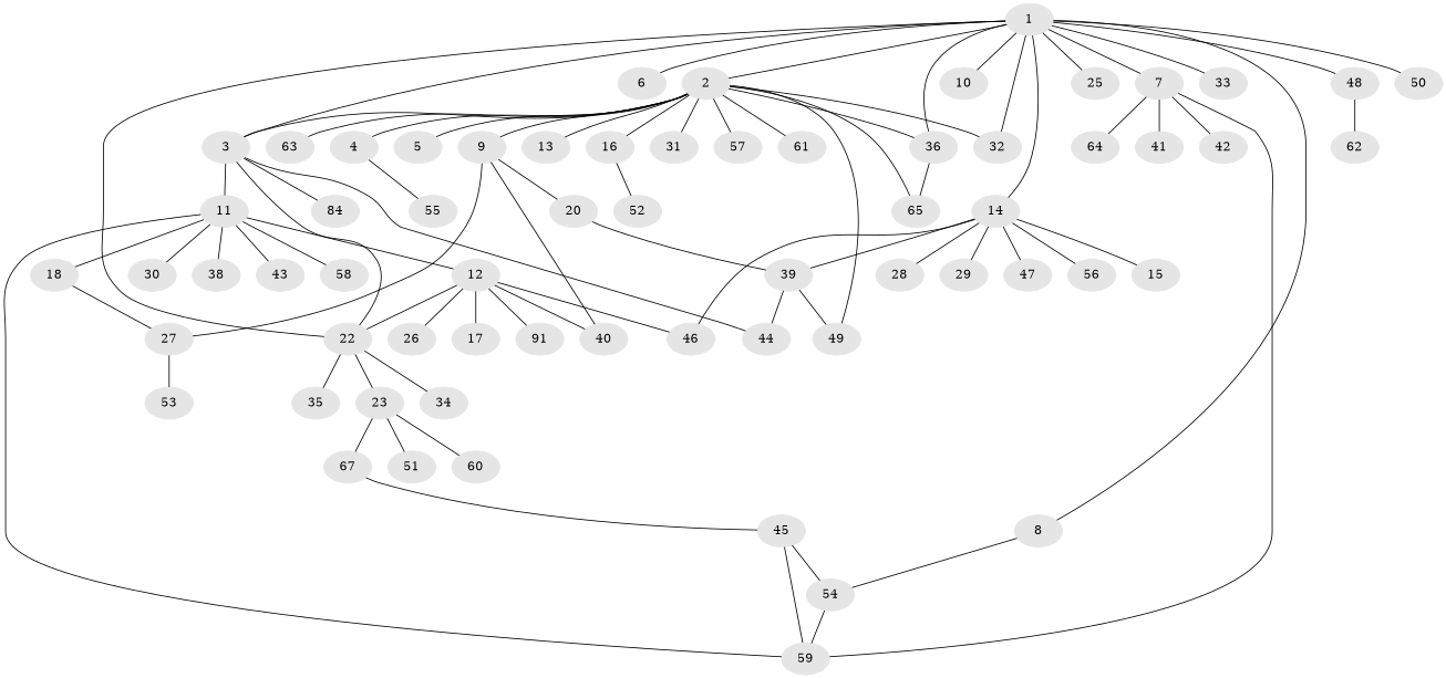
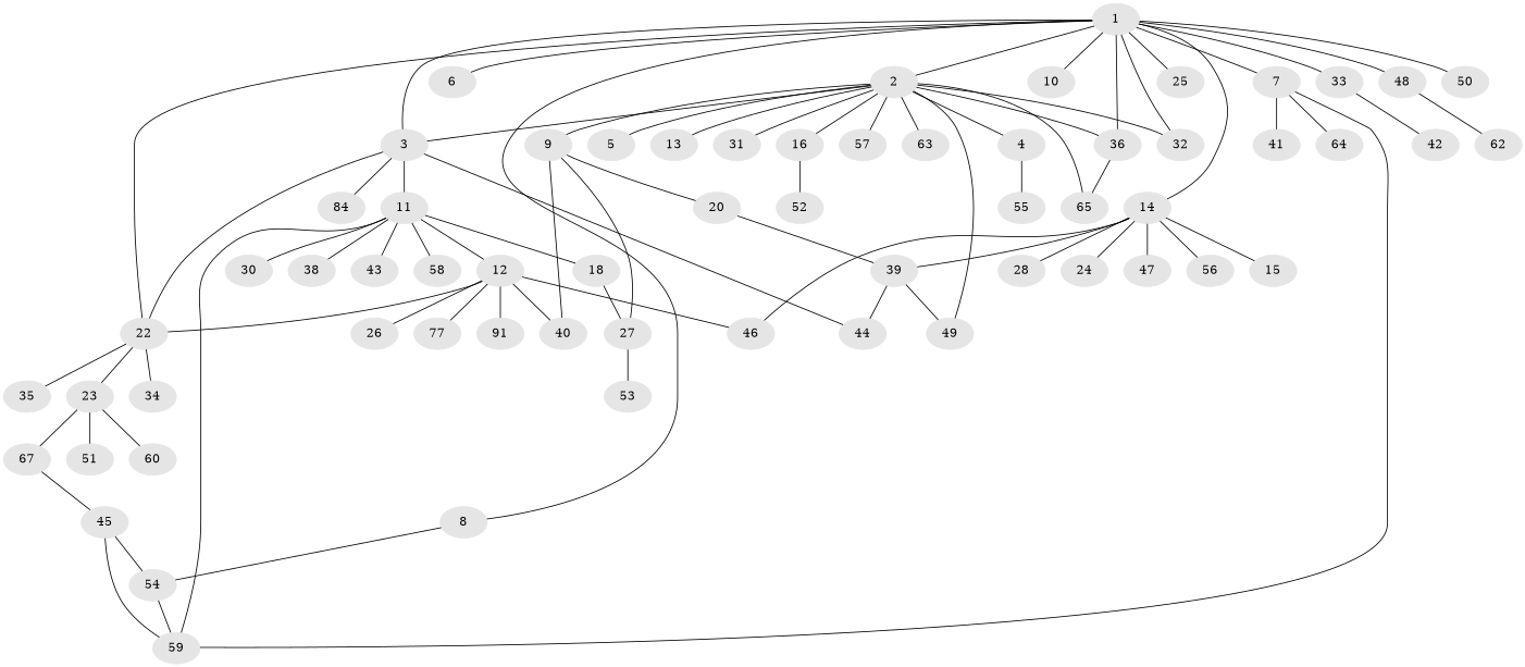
  graph {
    node [color=gray90 style=filled]
    edge [weight=1.0]
    1
    2
    3
    6
    7
    8
    10
    14
    22
    25
    32
    33
    36
    48
    50
    4
    5
    9
    13
    16
    31
    49
    57
-   61
    63
    65
    11
    n28 [label=84]
    44
    41
    42
    59
    64
    54
    46
    15
    28
-   29
+   29 [label=24]
    39
    47
    56
    23
    34
    35
    62
    55
    20
    27
    40
    52
    12
    18
    30
    38
    43
    58
    53
-   17
+   17 [label=77]
    n59 [label=91]
    26
    n61 [label=67]
    51
    60
    45
    1 -- 2
    1 -- 3
    1 -- 6
    1 -- 7
    1 -- 8
    1 -- 10
    1 -- 14
    1 -- 22
    1 -- 25
    1 -- 32
    1 -- 33
    1 -- 36
    1 -- 48
    1 -- 50
    2 -- 3
    2 -- 32
    2 -- 36
    2 -- 4
    2 -- 5
    2 -- 9
    2 -- 13
    2 -- 16
    2 -- 31
    2 -- 49
    2 -- 57
-   2 -- 61
    2 -- 63
    2 -- 65
    3 -- 22
    3 -- 11
    3 -- n28
    3 -- 44
    7 -- 41
-   7 -- 42
+   33 -- 42
    7 -- 59
    7 -- 64
    8 -- 54
    14 -- 46
    14 -- 15
    14 -- 28
    14 -- 29
    14 -- 39
    14 -- 47
    14 -- 56
    22 -- 23
    22 -- 34
    22 -- 35
    36 -- 65
    48 -- 62
    4 -- 55
    9 -- 20
    9 -- 27
    9 -- 40
    16 -- 52
    11 -- 59
    11 -- 12
    11 -- 18
    11 -- 30
    11 -- 38
    11 -- 43
    11 -- 58
    54 -- 59
    39 -- 49
    39 -- 44
    23 -- n61
    23 -- 51
    23 -- 60
    20 -- 39
    27 -- 53
    12 -- 22
    12 -- 46
    12 -- 40
    12 -- 17
    12 -- n59
    12 -- 26
    18 -- 27
    n61 -- 45
    45 -- 59
    45 -- 54
  }
